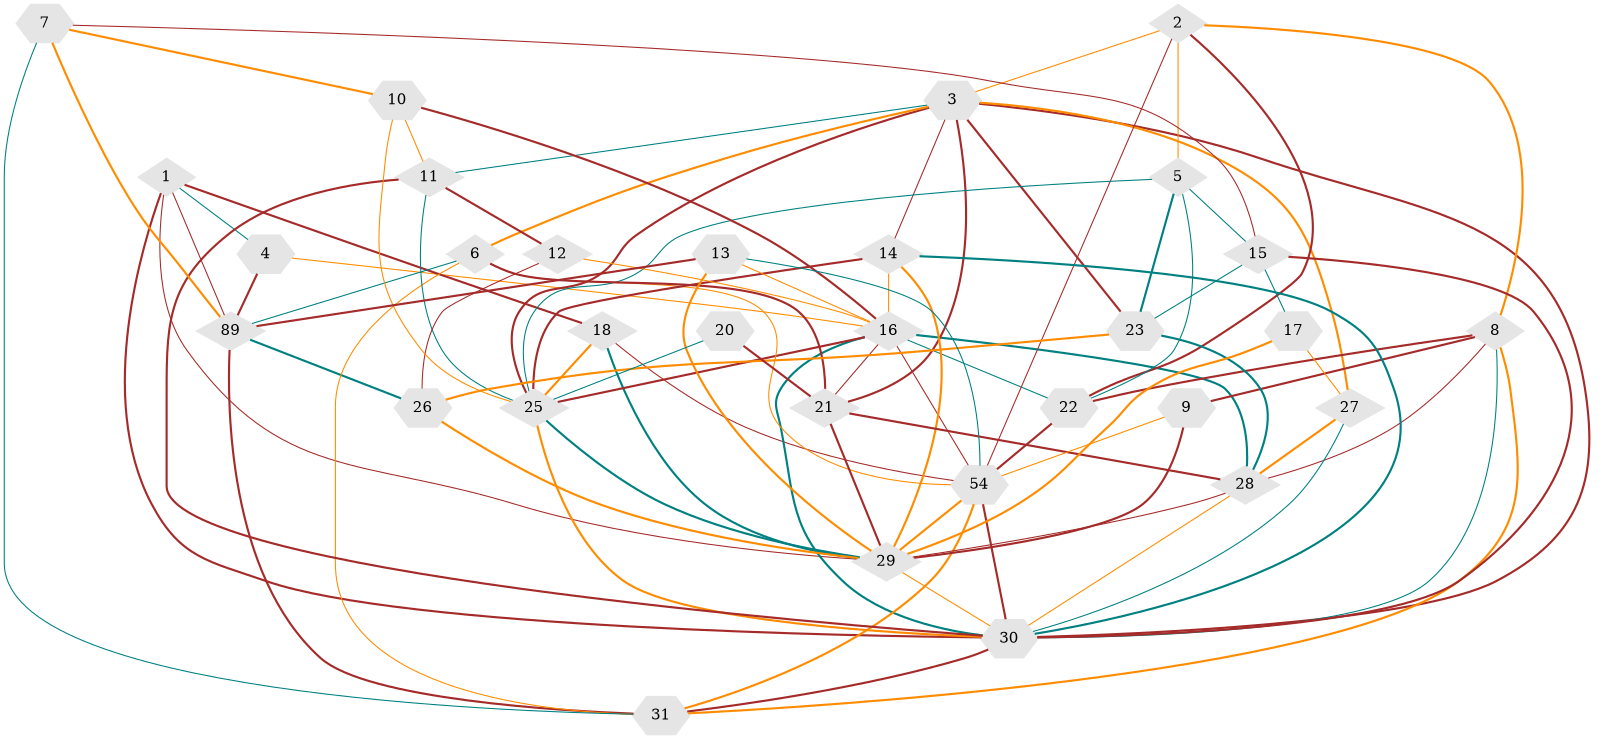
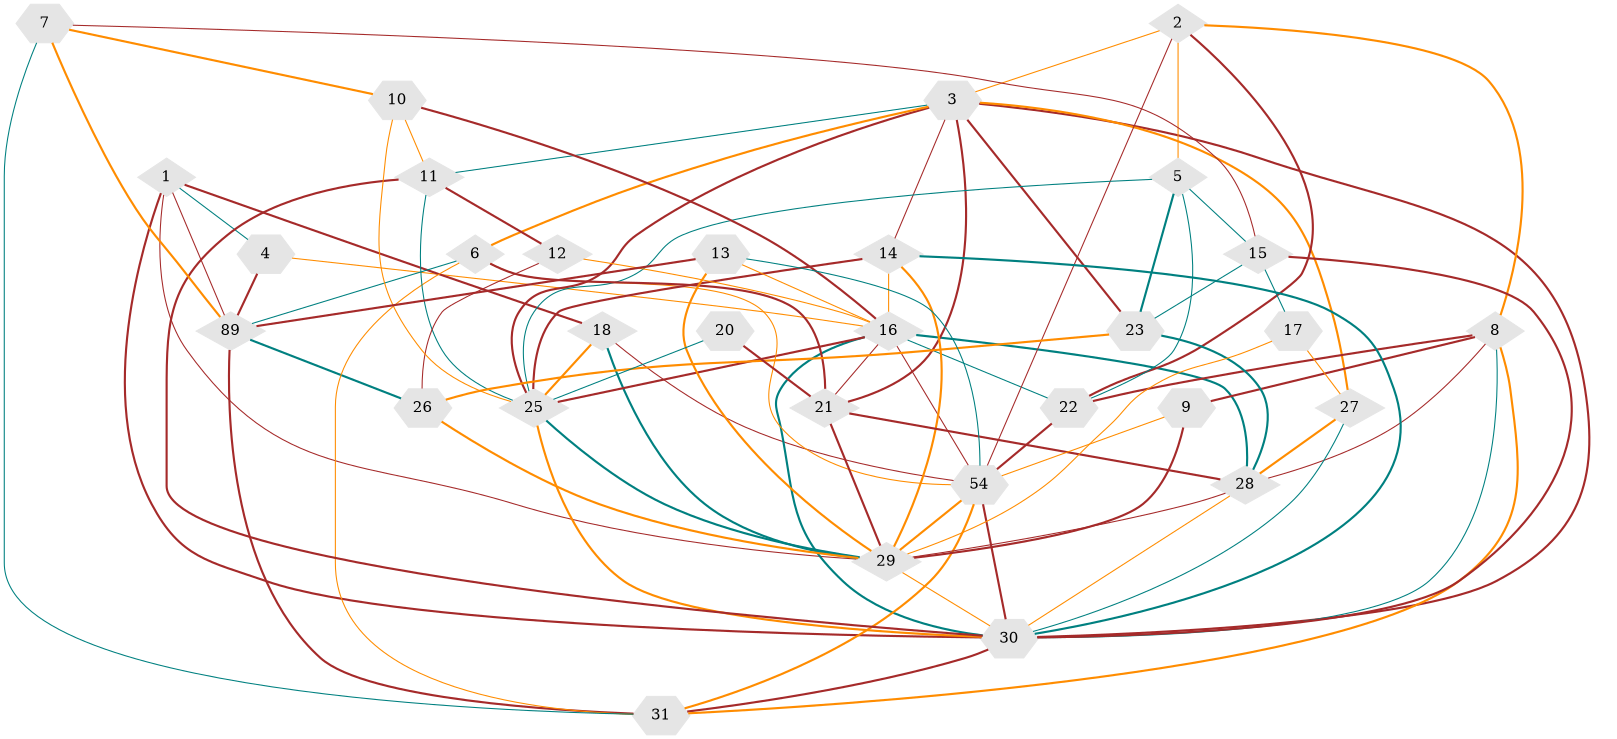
  graph {
    node [color=gray90 shape=diamond style=filled]
    edge [color=brown style=bold weight=1.0]
    4 [shape=hexagon]
    1
    18
    n4 [label=89]
    29
    30 [shape=hexagon]
    16
    n8 [label=54 shape=hexagon]
    25
    31 [shape=hexagon]
    26 [shape=hexagon]
    3 [shape=hexagon]
    2
    5
    8
    22 [shape=hexagon]
    6
    11
    14
    21
    23 [shape=hexagon]
    27
    15
    9 [shape=hexagon]
    28
    12
    17 [shape=hexagon]
    7 [shape=hexagon]
    10 [shape=hexagon]
    13 [shape=hexagon]
    20 [shape=hexagon]
    4 -- n4
    4 -- 16 [color=darkorange style=solid]
    1 -- 4 [color=teal style=solid]
    1 -- 18
    1 -- n4 [style=solid]
    1 -- 29 [style=solid]
    1 -- 30
    18 -- 29 [color=teal]
    18 -- n8 [style=solid]
    18 -- 25 [color=darkorange]
    n4 -- 31
    n4 -- 26 [color=teal]
    29 -- 30 [color=darkorange style=solid]
    30 -- 31
    16 -- 30 [color=teal]
    16 -- n8 [style=solid]
    16 -- 25 [weight=2.0]
    16 -- 22 [color=teal style=solid]
    16 -- 21 [style=solid weight=2.0]
    16 -- 28 [color=teal]
    n8 -- 29 [color=darkorange weight=2.0]
    n8 -- 30
    n8 -- 31 [color=darkorange]
    25 -- 29 [color=teal]
    25 -- 30 [color=darkorange]
    26 -- 29 [color=darkorange]
    3 -- 30
    3 -- 25
    3 -- 6 [color=darkorange]
    3 -- 11 [color=teal style=solid]
    3 -- 14 [style=solid weight=2.0]
    3 -- 21 [weight=2.0]
    3 -- 23
    3 -- 27 [color=darkorange weight=2.0]
    2 -- n8 [style=solid]
    2 -- 3 [color=darkorange style=solid]
    2 -- 5 [color=darkorange style=solid]
    2 -- 8 [color=darkorange]
    2 -- 22
    5 -- 25 [color=teal style=solid]
    5 -- 22 [color=teal style=solid]
    5 -- 23 [color=teal]
    5 -- 15 [color=teal style=solid]
    8 -- 30 [color=teal style=solid]
    8 -- 31 [color=darkorange weight=2.0]
    8 -- 22
    8 -- 9
    8 -- 28 [style=solid]
    22 -- n8
    6 -- n4 [color=teal style=solid]
    6 -- n8 [color=darkorange style=solid]
    6 -- 31 [color=darkorange style=solid]
    6 -- 21 [weight=2.0]
    11 -- 30
    11 -- 25 [color=teal style=solid weight=2.0]
    11 -- 12
    14 -- 29 [color=darkorange]
    14 -- 30 [color=teal]
    14 -- 16 [color=darkorange style=solid]
    14 -- 25 [weight=2.0]
    21 -- 29
    21 -- 28
    23 -- 26 [color=darkorange]
    23 -- 28 [color=teal]
    27 -- 30 [color=teal style=solid]
    27 -- 28 [color=darkorange]
    15 -- 30
    15 -- 23 [color=teal style=solid]
    15 -- 17 [color=teal style=solid]
    9 -- 29
    9 -- n8 [color=darkorange style=solid]
    28 -- 29 [style=solid]
    28 -- 30 [color=darkorange style=solid]
    12 -- 16 [color=darkorange style=solid weight=2.0]
    12 -- 26 [style=solid]
-   17 -- 29 [color=darkorange]
+   17 -- 29 [color=darkorange style=solid]
    17 -- 27 [color=darkorange style=solid]
    7 -- n4 [color=darkorange weight=2.0]
    7 -- 31 [color=teal style=solid weight=2.0]
    7 -- 15 [style=solid]
    7 -- 10 [color=darkorange]
    10 -- 16
    10 -- 25 [color=darkorange style=solid]
    10 -- 11 [color=darkorange style=solid]
    13 -- n4
    13 -- 29 [color=darkorange]
    13 -- 16 [color=darkorange style=solid]
    13 -- n8 [color=teal style=solid]
    20 -- 25 [color=teal style=solid]
    20 -- 21
  }
